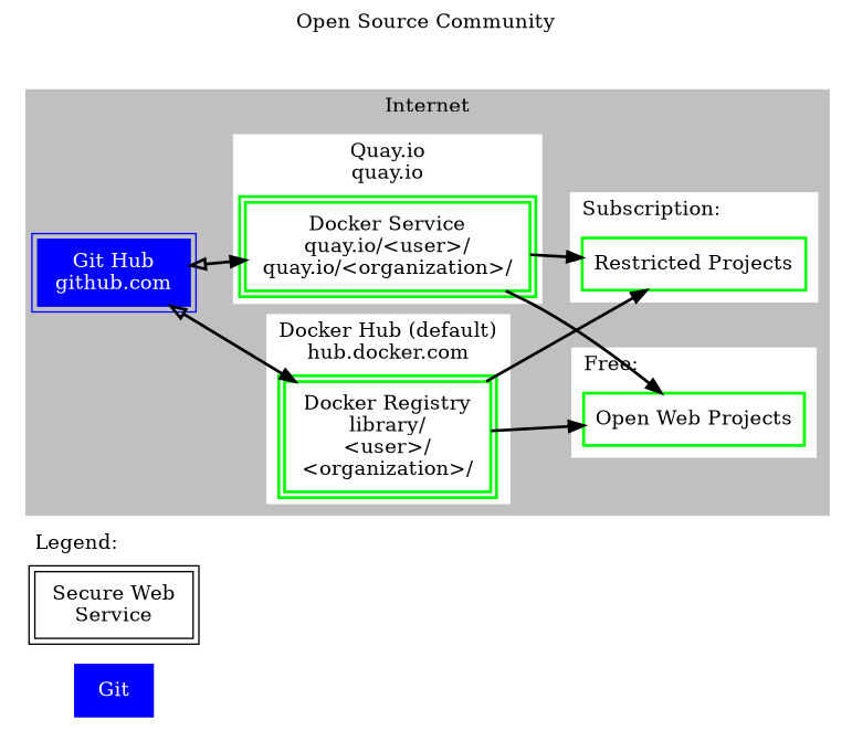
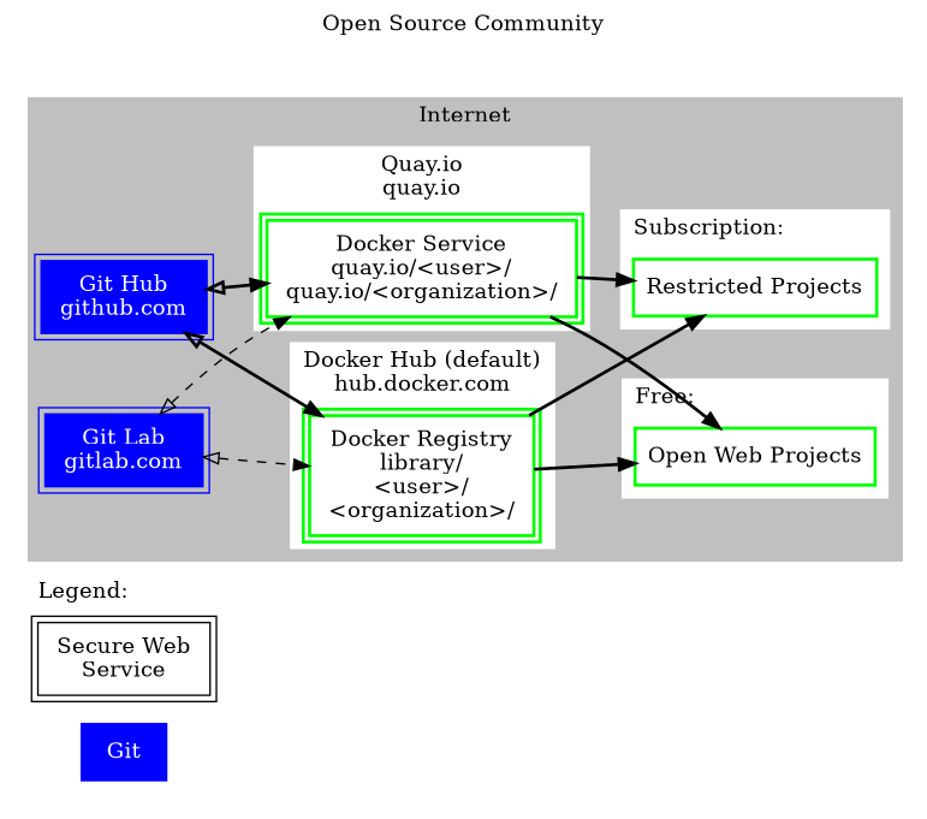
  digraph {
    color=green
    compound=true
    label="Open Source Community"
    labelloc=t
    rankdir=LR
    node [color=green peripheries=2 shape=box style=bold]
    edge [constraint=true style=bold]
    n1 [color=black label="Secure Web\nService" style=solid]
    n2 [color=blue fontcolor=white label=Git style=filled peripheries=""]
    n3 [label="Docker Registry\nlibrary/\n<user>/\n<organization>/"]
    n4 [label="Docker Service\nquay.io/<user>/\nquay.io/<organization>/"]
    n5 [label="Open Web Projects" peripheries=""]
    n6 [label="Restricted Projects" peripheries=""]
    Internet [shape=point style=invis peripheries=""]
    n8 [color=blue fontcolor=white label="Git Hub\ngithub.com" style=filled]
+   n9 [color=blue fontcolor=white label="Git Lab\ngitlab.com" style=filled]
    subgraph cluster_1 {
      color=white
      label="Legend:"
      labeljust=l
      style=filled
      n1
      n2
    }
    subgraph cluster_2 {
      color=gray
      label=Internet
      style=filled
      Internet
      n8
+     n9
      subgraph cluster_3 {
        color=white
        label="Docker Hub (default)\nhub.docker.com"
        style=filled
        n3
      }
      subgraph cluster_4 {
        color=white
        label="Quay.io\nquay.io"
        style=filled
        n4
      }
      subgraph cluster_5 {
        color=white
        label="Free:"
        labeljust=l
        style=filled
        n5
      }
      subgraph cluster_6 {
        color=white
        label="Subscription:"
        labeljust=l
        style=filled
        n6
      }
    }
    n3 -> n5
    n3 -> n6
    n4 -> n5
    n4 -> n6
    n8 -> n3 [arrowtail=empty dir=both]
    n8 -> n4 [arrowtail=empty dir=both]
+   n9 -> n3 [arrowtail=empty dir=both style=dashed]
+   n9 -> n4 [arrowtail=empty dir=both style=dashed]
  }
